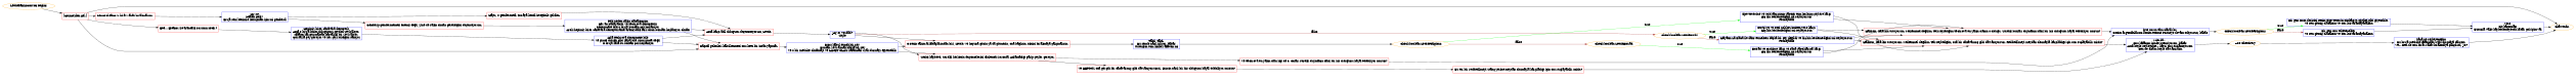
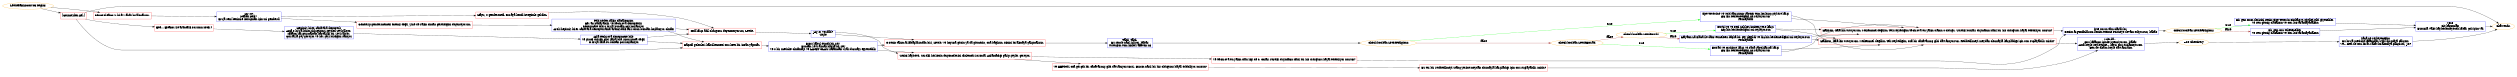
  digraph {
    rankdir=LR
    node [color=blue shape=box]
    "LettieRank2Convo5 begins." [color=orange shape=""]
    n2 [color=red label="Bence Eleanor'u biraz rahat bırakmalısın."]
    n3 [color=red label="[Görmezden gel.]"]
    n4 [color=red label="Eee... Eleanor ile arandaki sorunun nedir?"]
    n5 [label="Hepimiz birer canavara dönüştük \nAma o bruja bizim olduğumuz şeyden zevk alıyor \nKafamı karıştırmaktan hastalıklı bir zevk alıyor \nÇok fazla şey görüyor ve her şeyi bildiğini sanıyor"]
    n6 [label="¿Ay, sí? \nNeden peki? \nBruja seni benimle konuşman için mi gönderdi"]
    "Chat ends." [color=orange shape=""]
    n8 [color=red label="Başına gelenleri kabullenmesi onu kötü bir insan yapmaz."]
    n9 [label="Asla Techrot'a dönüşmese bile \nVe şimdi olduğu gibi kalsa bile umurumda değil \nO bruja hala bu boktan çok hoşlanıyor"]
    n10 [color=red label="Hayır, o göndermedi. Buraya kendi isteğimle geldim."]
    n11 [color=red label="Gönderip göndermemesi önemli değil, yine de sakin olman gerektiğini düşünüyorum."]
-   n12 [color=red label="Ama karşı adil olduğunu düşünmüyorum, Lettie."]
+   n12 [color=red label="Ona karşı adil olduğunu düşünmüyorum, Lettie."]
    n13 [label="Peki neden sakin olacakmışım \nHer an patlayabilir ve Techrot'a dönüşebilir \nDönüşmese bile o bruja bundan çok hoşlanıyor \nArtık hepimiz birer canavara dönüştük ama aramızdaki fark onun bundan hoşlanıyor olması"]
    n14 [label="Bunu kabul etmek bir şey \nBundan zevk almak başka bir şey\nVe o bir metiche olmamayı ve LANET OLASI kafamdan uzak durmayı öğrenebilir"]
    n15 [label="¿Ay, sí, verdad? \nSöyle"]
    n16 [color=red label="O senin takım arkadaşlarından biri, Lettie. Ve hoşuna gitsin ya da gitmesin, ona bağlısın. Kinini bırakmaya çalışmalısın."]
    n17 [color=red label="Sesini kaybetti. Sürekli herkesin düşüncelerini dinlemek zorunda. Anlamadığı garip şeyler görüyor."]
    n18 [label="Tabii, tabii. \nBu sende nasıl işliyor, babas \nTuttuğun tüm kinleri affettin mi"]
    n19 [color=red label="Ve Techrot'a en yakın olan kişi de o. Onları sürekli duymanın nasıl bir his olduğunu hayal edebiliyor musun?"]
    n20 [color=red label="Ve HEPİNİZ ona gerçek bir canavarmış gibi davranıyorsunuz. Bunun nasıl bir his olduğunu hayal edebiliyor musun?"]
    n21 [color=orange label="Check boolean LettieReligion2" shape=""]
    n22 [label="İşte sorun tam olarak bu \nBenim argümanlarımı benim önüme sürmeye devam ediyorsun, babas"]
    n23 [color=red label="Bu tür bir reddedilmeyi utanç yerine meydan okumayla karşıladığı için onu suçlayabilir misin?"]
    n24 [label="Xipe Totec'ine ve void tanrısının yaptığı tüm korkunç şeylere karşı \nHiç kin beslemediğini mi söylüyorsun \nPendejadas"]
    n25 [color=orange label="Check boolean LettieEntrati" shape=""]
    n26 [color=orange label="Check boolean LettieReligion2" shape=""]
    n27 [label="Mierda... \nOnu kafamın içinde istemiyorum, babas \nAma böyle söyleyince... hayır onu suçlamıyorum \nBen de olsam böyle davranırdım"]
    n28 [color=red label="Haklısın, hâlâ kin tutuyorum. Mükemmel değilim. Tek söylediğim, ona bir canavarmış gibi davranıyorsun. Reddedilmeyi meydan okumayla karşıladığı için onu suçlayabilir misin?"]
    n29 [color=red label="Haklısın, hâlâ kin tutuyorum. Mükemmel değilim. Tek söylediğim Techrot'a en yakın olanın o olduğu. Sürekli bunları duymanın nasıl bir his olduğunu hayal edebiliyor musun?"]
    n30 [label="Entrati ve Orokin'e karşı ve sana yaptıklarına karşı \nHiç kin beslemediğini mi söylüyorsun \nPendejadas"]
    n31 [color=orange label="Check boolean LettieDuviri" shape=""]
    n32 [label="Bir gün onun derisini senin Xipe Totec'in Binbaşı'yı giydiği gibi giyecekler \nVe sen gitmiş olacaksın ve onu kurtaramayacaksın"]
    n33 [label="Bir gün onu tüketecekler \nVe sen gitmiş olacaksın ve onu kurtaramayacaksın"]
    n34 [color=orange label="+20 Chemistry" shape=""]
    n35 [label="Duviri'ye ve seni çok kez inciten yere karşı \nHiç kin beslemediğini mi söylüyorsun"]
    n36 [label="Hayatın La Flaca ile dans etmekten başka bir şey değildi ve hiç kin beslemediğini mi söylüyorsun \nPendejadas"]
    n37 [label="Vete \nGit başımdan \nBununla vakit kaybedemeyecek kadar çok işim var"]
    n38 [label="Sana ne söyleyeceğim \nBu bruja metiche kafamdan uzak durmaya çalışsın \nVe... Ben de onu biraz rahat bırakmaya çalışırım, ¿sí?"]
-   n3 -> n2
+   "LettieRank2Convo5 begins." -> n2
    "LettieRank2Convo5 begins." -> n3
    n2 -> n6
    n3 -> n4
    n3 -> "Chat ends."
    n3 -> n8
    n4 -> n5
    n5 -> n9
    n6 -> n10
    n6 -> n11
    n8 -> n14
    n9 -> n8
    n9 -> n12
    n10 -> n12
    n11 -> n13
    n12 -> n15
    n13 -> n8
    n13 -> n12
    n14 -> n16
    n14 -> n17
    n15 -> n16
    n15 -> n17
    n16 -> n18
    n17 -> n19
    n17 -> n20
    n18 -> n21
    n19 -> n22
    n20 -> n23
    n21 -> n24 [color=green label=true]
    n21 -> n25 [color=brown label=false]
    n22 -> n26
    n23 -> n27
    n24 -> n28
    n24 -> n29
    n25 -> n30 [color=green label=true]
-   n15 -> n31 [color=brown label=false]
+   n25 -> n31 [color=brown label=false]
    n26 -> n32 [color=green label=true]
    n26 -> n33 [color=brown label=false]
    n27 -> n34
    n28 -> n27
    n29 -> n22
    n30 -> n28
    n30 -> n29
    n31 -> n35 [color=green label=true]
    n31 -> n36 [color=brown label=false]
    n32 -> n37
    n33 -> n37
    n34 -> n38
    n35 -> n28
    n35 -> n29
    n36 -> n28
    n36 -> n29
    n37 -> "Chat ends."
    n38 -> "Chat ends."
  }
